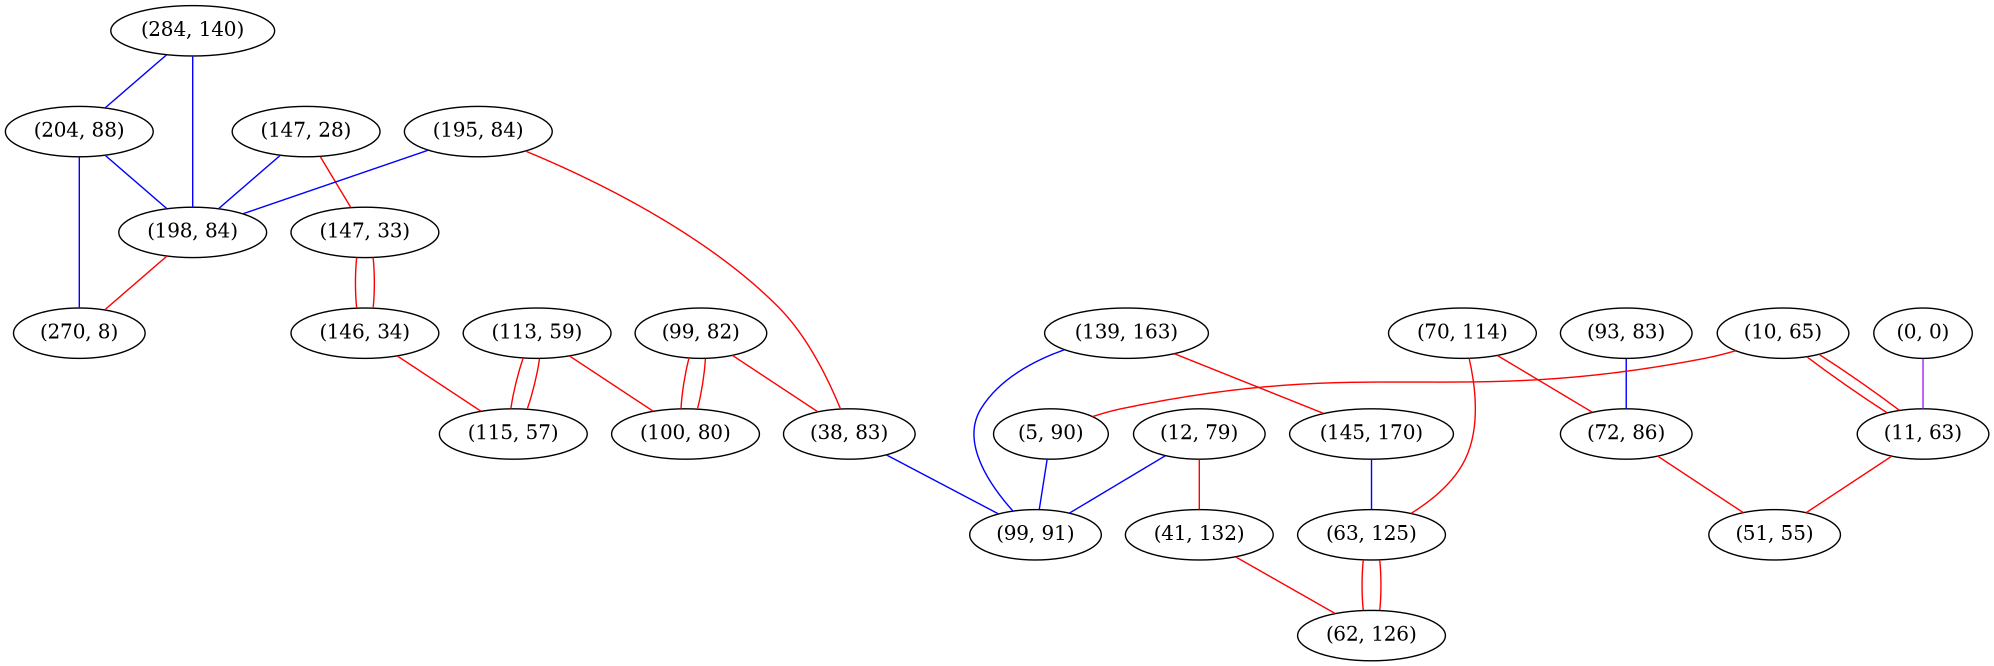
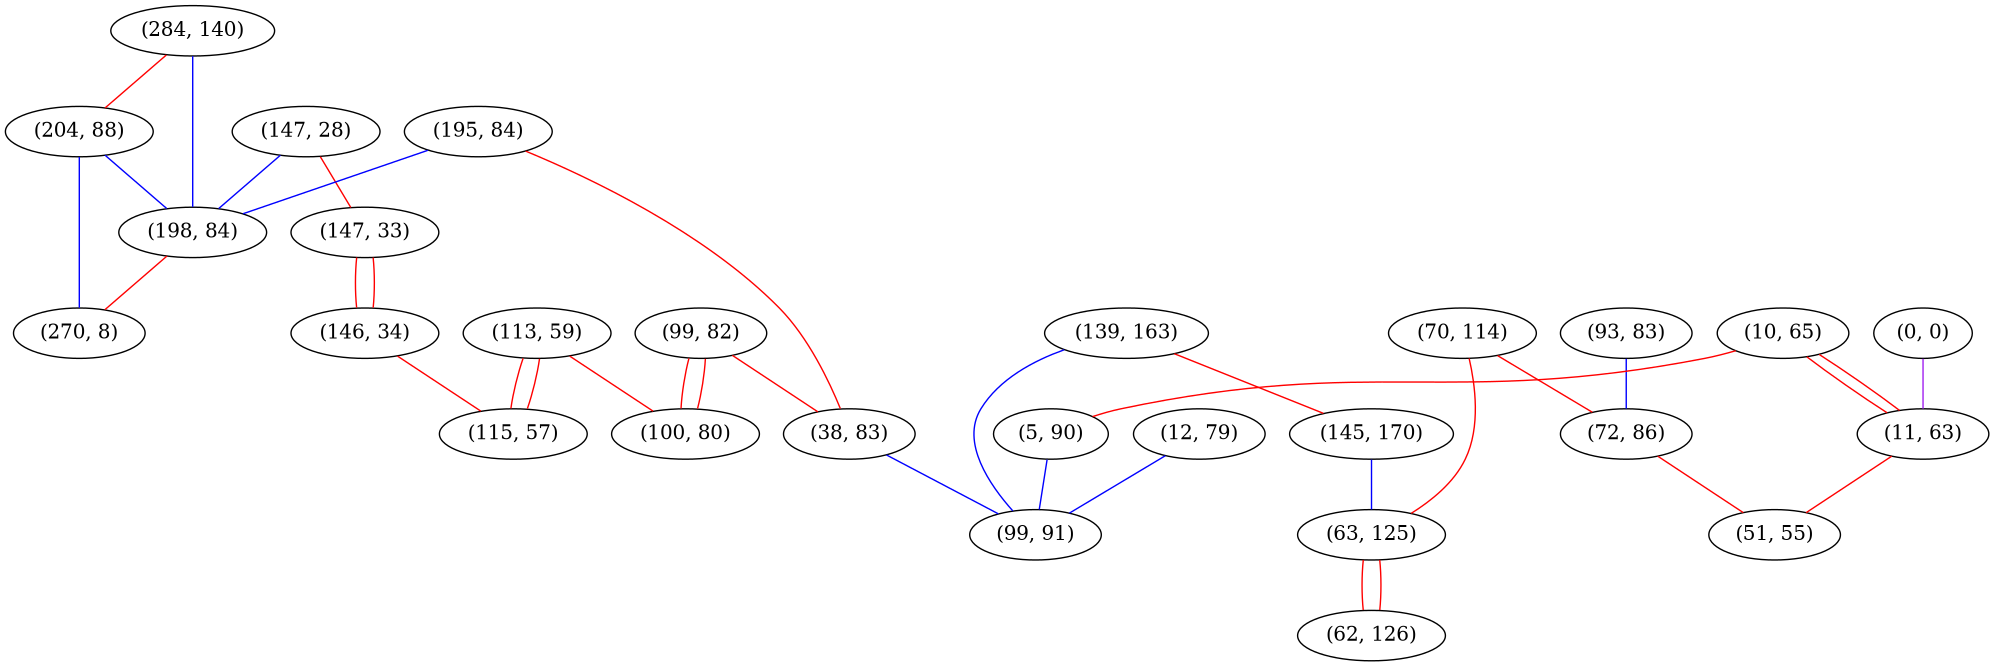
  graph {
    edge [color=red weight=1]
    "(284, 140)"
    "(204, 88)"
    "(198, 84)"
    "(270, 8)"
    "(93, 83)"
    "(72, 86)"
    "(51, 55)"
    n8 [label="(38, 83)"]
    "(99, 91)"
    "(139, 163)"
    "(145, 170)"
    "(63, 125)"
    "(99, 82)"
    "(100, 80)"
    "(0, 0)"
    "(11, 63)"
    "(10, 65)"
    "(5, 90)"
    "(147, 28)"
    "(147, 33)"
    "(146, 34)"
    "(115, 57)"
    "(12, 79)"
-   "(41, 132)"
    "(62, 126)"
    "(70, 114)"
    "(195, 84)"
    "(113, 59)"
-   "(284, 140)" -- "(204, 88)" [color=blue]
+   "(284, 140)" -- "(204, 88)"
    "(284, 140)" -- "(198, 84)" [color=blue weight=3]
    "(204, 88)" -- "(198, 84)" [color=blue weight=3]
    "(204, 88)" -- "(270, 8)" [color=blue weight=3]
    "(198, 84)" -- "(270, 8)"
    "(93, 83)" -- "(72, 86)" [color=blue]
    "(72, 86)" -- "(51, 55)"
    n8 -- "(99, 91)" [color=blue weight=3]
    "(139, 163)" -- "(99, 91)" [color=blue]
    "(139, 163)" -- "(145, 170)"
    "(145, 170)" -- "(63, 125)" [color=blue weight=3]
    "(63, 125)" -- "(62, 126)"
    "(63, 125)" -- "(62, 126)"
    "(99, 82)" -- n8
    "(99, 82)" -- "(100, 80)"
    "(99, 82)" -- "(100, 80)"
    "(0, 0)" -- "(11, 63)" [color=purple weight=4]
    "(11, 63)" -- "(51, 55)"
    "(10, 65)" -- "(11, 63)"
    "(10, 65)" -- "(11, 63)"
    "(10, 65)" -- "(5, 90)"
    "(5, 90)" -- "(99, 91)" [color=blue weight=3]
    "(147, 28)" -- "(198, 84)" [color=blue weight=3]
    "(147, 28)" -- "(147, 33)"
    "(147, 33)" -- "(146, 34)"
    "(147, 33)" -- "(146, 34)"
    "(146, 34)" -- "(115, 57)"
    "(12, 79)" -- "(99, 91)" [color=blue weight=3]
-   "(12, 79)" -- "(41, 132)"
-   "(41, 132)" -- "(62, 126)"
    "(70, 114)" -- "(72, 86)"
    "(70, 114)" -- "(63, 125)"
    "(195, 84)" -- "(198, 84)" [color=blue weight=3]
    "(195, 84)" -- n8
    "(113, 59)" -- "(100, 80)"
    "(113, 59)" -- "(115, 57)"
    "(113, 59)" -- "(115, 57)"
  }
